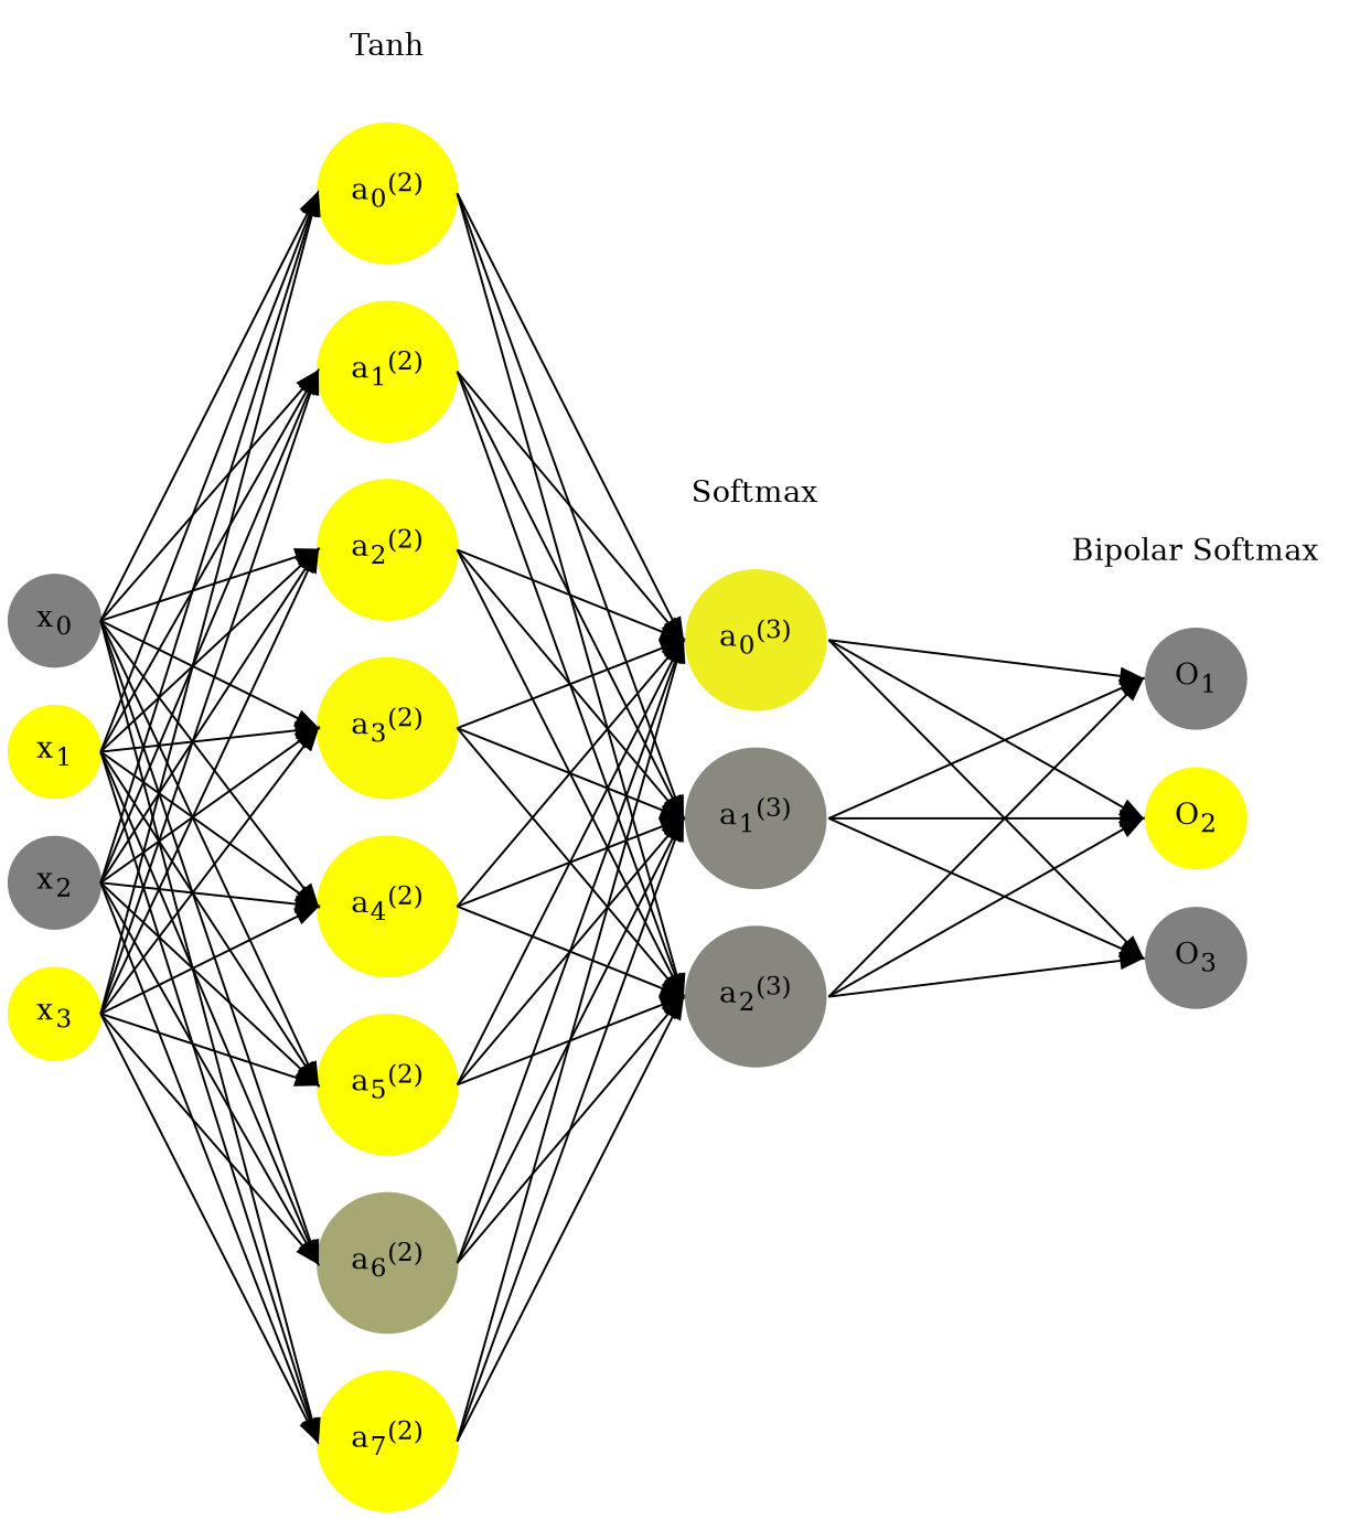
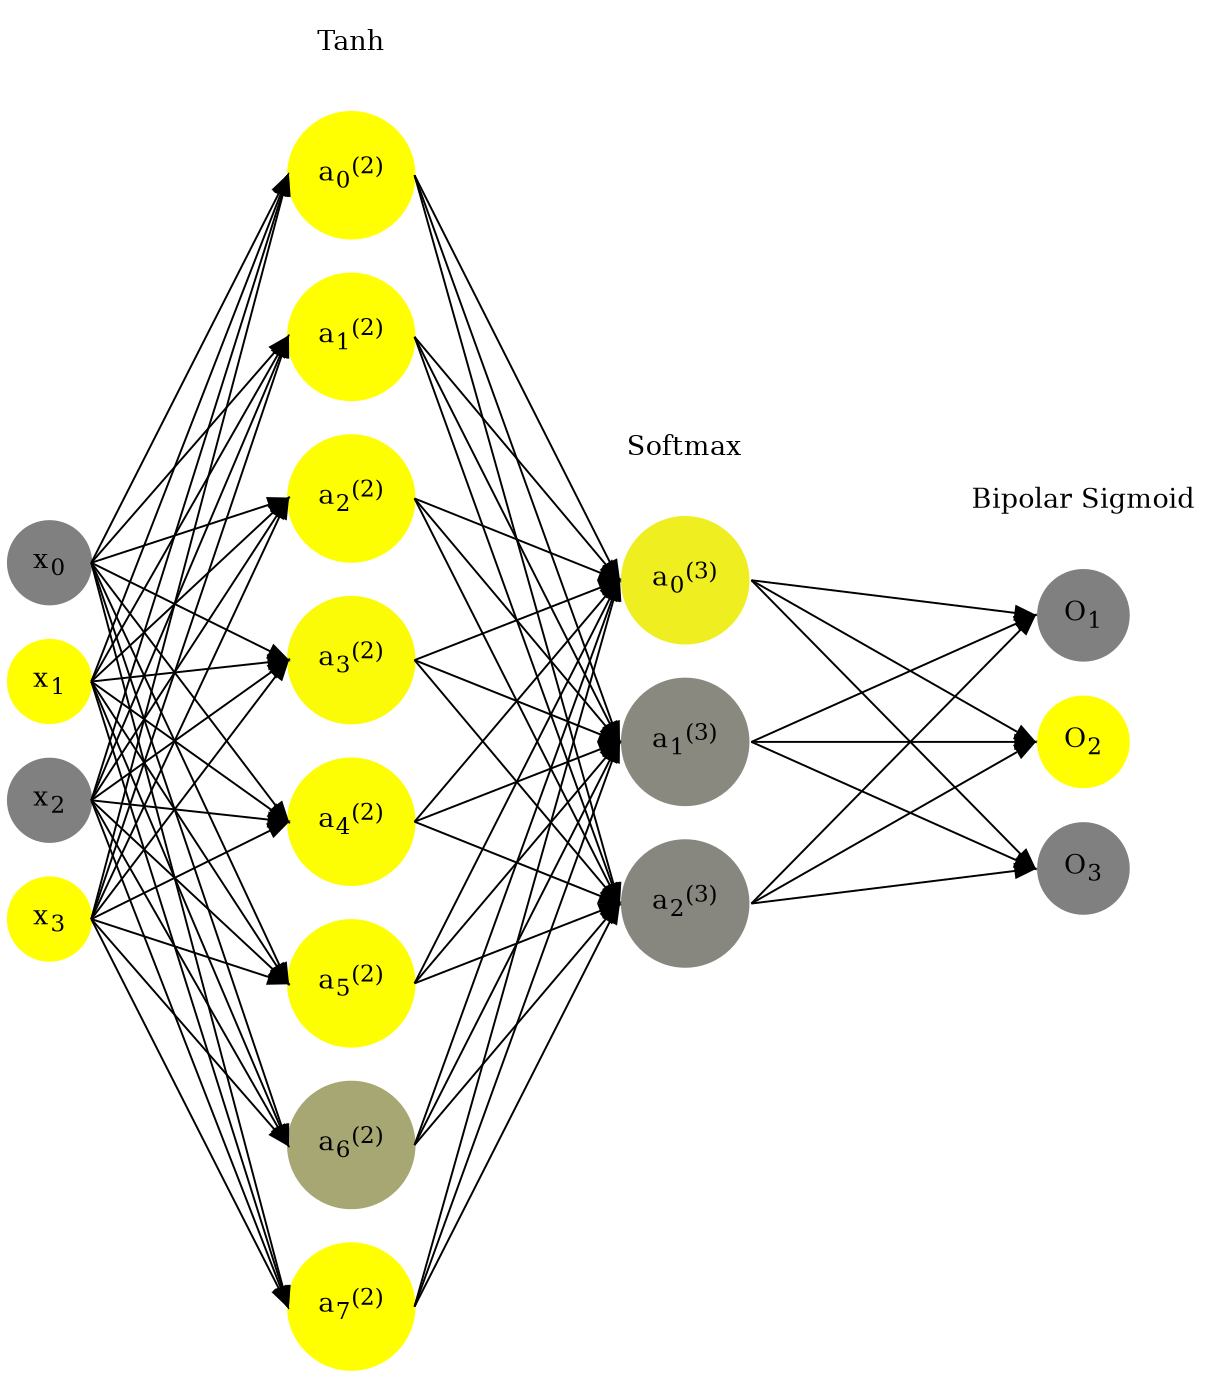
  digraph {
    rankdir=LR
    ranksep=1.4
    splines=false
    node [color="0.1667, 0.0, 0.5" fillcolor="0.1667, 0.0, 0.5" shape=circle style=filled]
    edge [headport=w style=solid tailport=e]
    n1 [label=<x<sub>0</sub>>]
    n2 [color="0.1667, 1.0, 1.0" fillcolor="0.1667, 1.0, 1.0" label=<x<sub>1</sub>>]
    n3 [label=<x<sub>2</sub>>]
    n4 [color="0.1667, 1.0, 1.0" fillcolor="0.1667, 1.0, 1.0" label=<x<sub>3</sub>>]
    n5 [color="0.1667, 0.993374, 0.996687" fillcolor="0.1667, 0.993374, 0.996687" label=<a<sub>0</sub><sup>(2)</sup>>]
    n6 [color="0.1667, 0.994857, 0.997429" fillcolor="0.1667, 0.994857, 0.997429" label=<a<sub>1</sub><sup>(2)</sup>>]
    n7 [color="0.1667, 0.985227, 0.992613" fillcolor="0.1667, 0.985227, 0.992613" label=<a<sub>2</sub><sup>(2)</sup>>]
    n8 [color="0.1667, 0.965482, 0.982741" fillcolor="0.1667, 0.965482, 0.982741" label=<a<sub>3</sub><sup>(2)</sup>>]
    n9 [color="0.1667, 0.983862, 0.991931" fillcolor="0.1667, 0.983862, 0.991931" label=<a<sub>4</sub><sup>(2)</sup>>]
    n10 [color="0.1667, 0.986801, 0.993401" fillcolor="0.1667, 0.986801, 0.993401" label=<a<sub>5</sub><sup>(2)</sup>>]
    n11 [color="0.1667, 0.309859, 0.654929" fillcolor="0.1667, 0.309859, 0.654929" label=<a<sub>6</sub><sup>(2)</sup>>]
    n12 [color="0.1667, 0.999770, 0.999885" fillcolor="0.1667, 0.999770, 0.999885" label=<a<sub>7</sub><sup>(2)</sup>>]
    n13 [color="0.1667, 0.863474, 0.931737" fillcolor="0.1667, 0.863474, 0.931737" label=<a<sub>0</sub><sup>(3)</sup>>]
    n14 [color="0.1667, 0.077092, 0.538546" fillcolor="0.1667, 0.077092, 0.538546" label=<a<sub>1</sub><sup>(3)</sup>>]
    n15 [color="0.1667, 0.059434, 0.529717" fillcolor="0.1667, 0.059434, 0.529717" label=<a<sub>2</sub><sup>(3)</sup>>]
    n16 [label=<O<sub>1</sub>>]
    n17 [color="0.1667, 1.0, 1.0" fillcolor="0.1667, 1.0, 1.0" label=<O<sub>2</sub>>]
    n18 [label=<O<sub>3</sub>>]
    n19 [label=Tanh shape=plaintext color="" fillcolor="" style=""]
    n20 [label=Softmax shape=plaintext color="" fillcolor="" style=""]
-   n21 [label="Bipolar Softmax" shape=plaintext color="" fillcolor="" style=""]
+   n21 [label="Bipolar Sigmoid" shape=plaintext color="" fillcolor="" style=""]
    subgraph sub_1 {
      n1
    }
    subgraph sub_2 {
      n2
    }
    subgraph sub_3 {
      n3
    }
    subgraph sub_4 {
      n4
    }
    subgraph sub_5 {
      n5
    }
    subgraph sub_6 {
      n6
    }
    subgraph sub_7 {
      n7
    }
    subgraph sub_8 {
      n8
    }
    subgraph sub_9 {
      n9
    }
    subgraph sub_10 {
      n10
    }
    subgraph sub_11 {
      n11
    }
    subgraph sub_12 {
      n12
    }
    subgraph sub_13 {
      n13
    }
    subgraph sub_14 {
      n14
    }
    subgraph sub_15 {
      n15
    }
    subgraph sub_16 {
      n16
    }
    subgraph sub_17 {
      n17
    }
    subgraph sub_18 {
      n18
    }
    subgraph sub_19 {
      rank=same
      n1
      n2
      n3
      n4
    }
    subgraph sub_20 {
      rank=same
      n5
      n6
      n7
      n8
      n9
      n10
      n11
      n12
    }
    subgraph sub_21 {
      rank=same
      n13
      n14
      n15
    }
    subgraph sub_22 {
      rank=same
      n16
      n17
      n18
    }
    subgraph sub_23 {
      rank=same
      n5
      n19
    }
    subgraph sub_24 {
      rank=same
      n13
      n20
    }
    subgraph sub_25 {
      rank=same
      n16
      n21
    }
    n1 -> n2 [style=invis]
    n1 -> n5
    n1 -> n6
    n1 -> n7
    n1 -> n8
    n1 -> n9
    n1 -> n10
    n1 -> n11
    n1 -> n12
    n2 -> n3 [style=invis]
    n2 -> n5
    n2 -> n6
    n2 -> n7
    n2 -> n8
    n2 -> n9
    n2 -> n10
    n2 -> n11
    n2 -> n12
    n3 -> n4 [style=invis]
    n3 -> n5
    n3 -> n6
    n3 -> n7
    n3 -> n8
    n3 -> n9
    n3 -> n10
    n3 -> n11
    n3 -> n12
    n4 -> n5
    n4 -> n6
    n4 -> n7
    n4 -> n8
    n4 -> n9
    n4 -> n10
    n4 -> n11
    n4 -> n12
    n5 -> n6 [style=invis]
    n5 -> n13
    n5 -> n14
    n5 -> n15
    n6 -> n7 [style=invis]
    n6 -> n13
    n6 -> n14
    n6 -> n15
    n7 -> n8 [style=invis]
    n7 -> n13
    n7 -> n14
    n7 -> n15
    n8 -> n9 [style=invis]
    n8 -> n13
    n8 -> n14
    n8 -> n15
    n9 -> n10 [style=invis]
    n9 -> n13
    n9 -> n14
    n9 -> n15
    n10 -> n11 [style=invis]
    n10 -> n13
    n10 -> n14
    n10 -> n15
    n11 -> n12 [style=invis]
    n11 -> n13
    n11 -> n14
    n11 -> n15
    n12 -> n13
    n12 -> n14
    n12 -> n15
    n13 -> n14 [style=invis]
    n13 -> n16
    n13 -> n17
    n13 -> n18
    n14 -> n15 [style=invis]
    n14 -> n16
    n14 -> n17
    n14 -> n18
    n15 -> n16
    n15 -> n17
    n15 -> n18
    n16 -> n17 [style=invis]
    n17 -> n18 [style=invis]
    n19 -> n5 [style=invis]
    n20 -> n13 [style=invis]
    n21 -> n16 [style=invis]
  }
